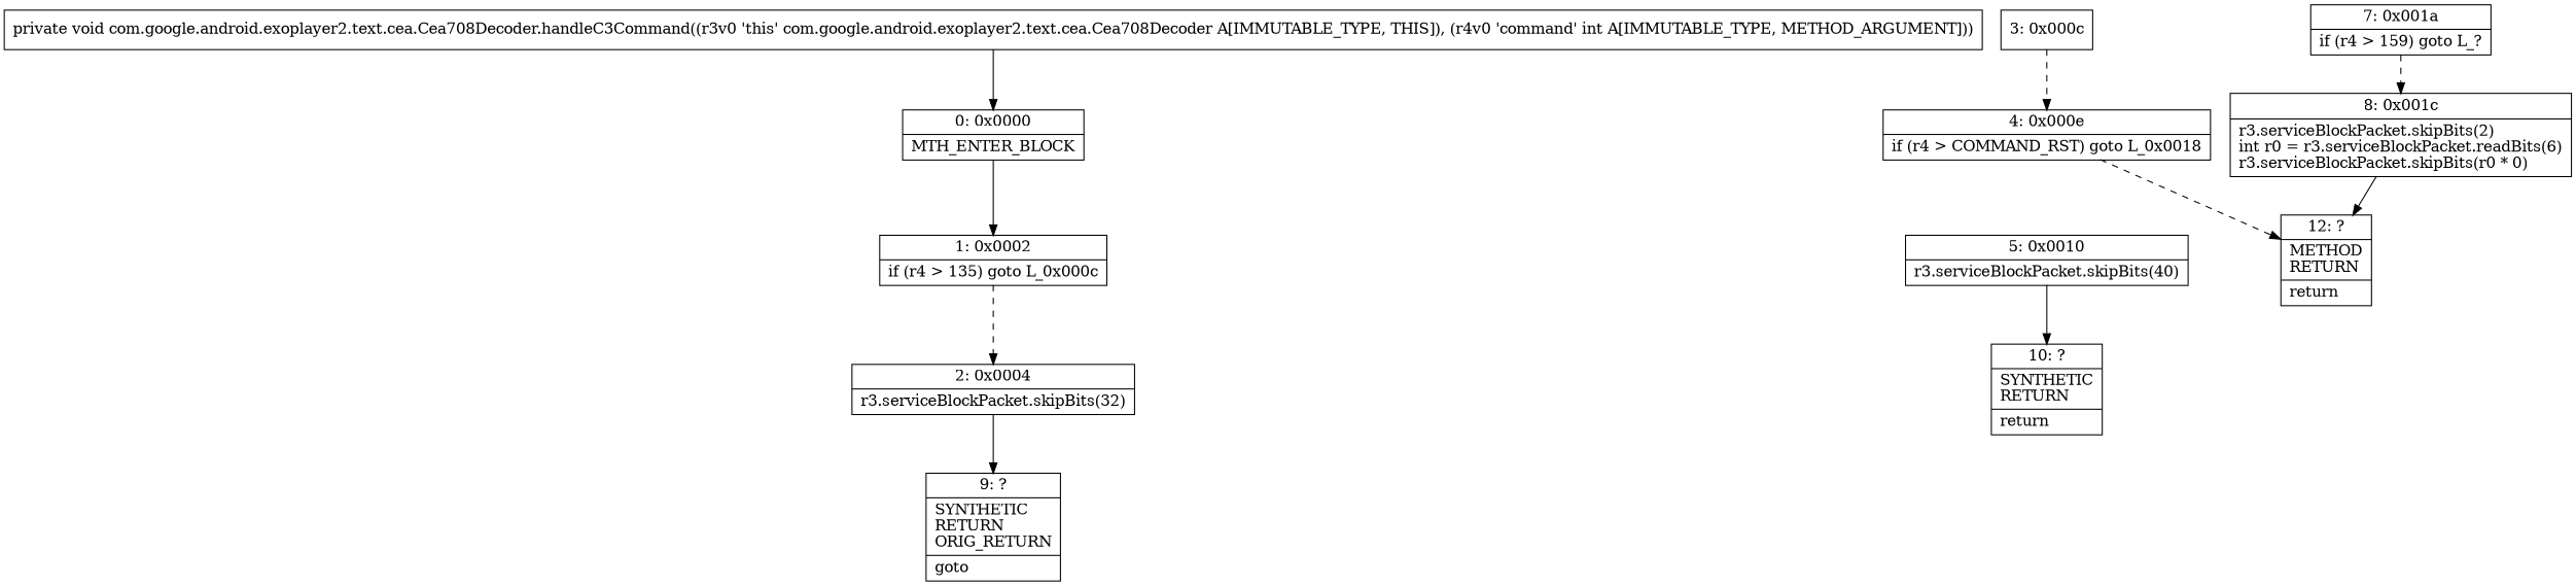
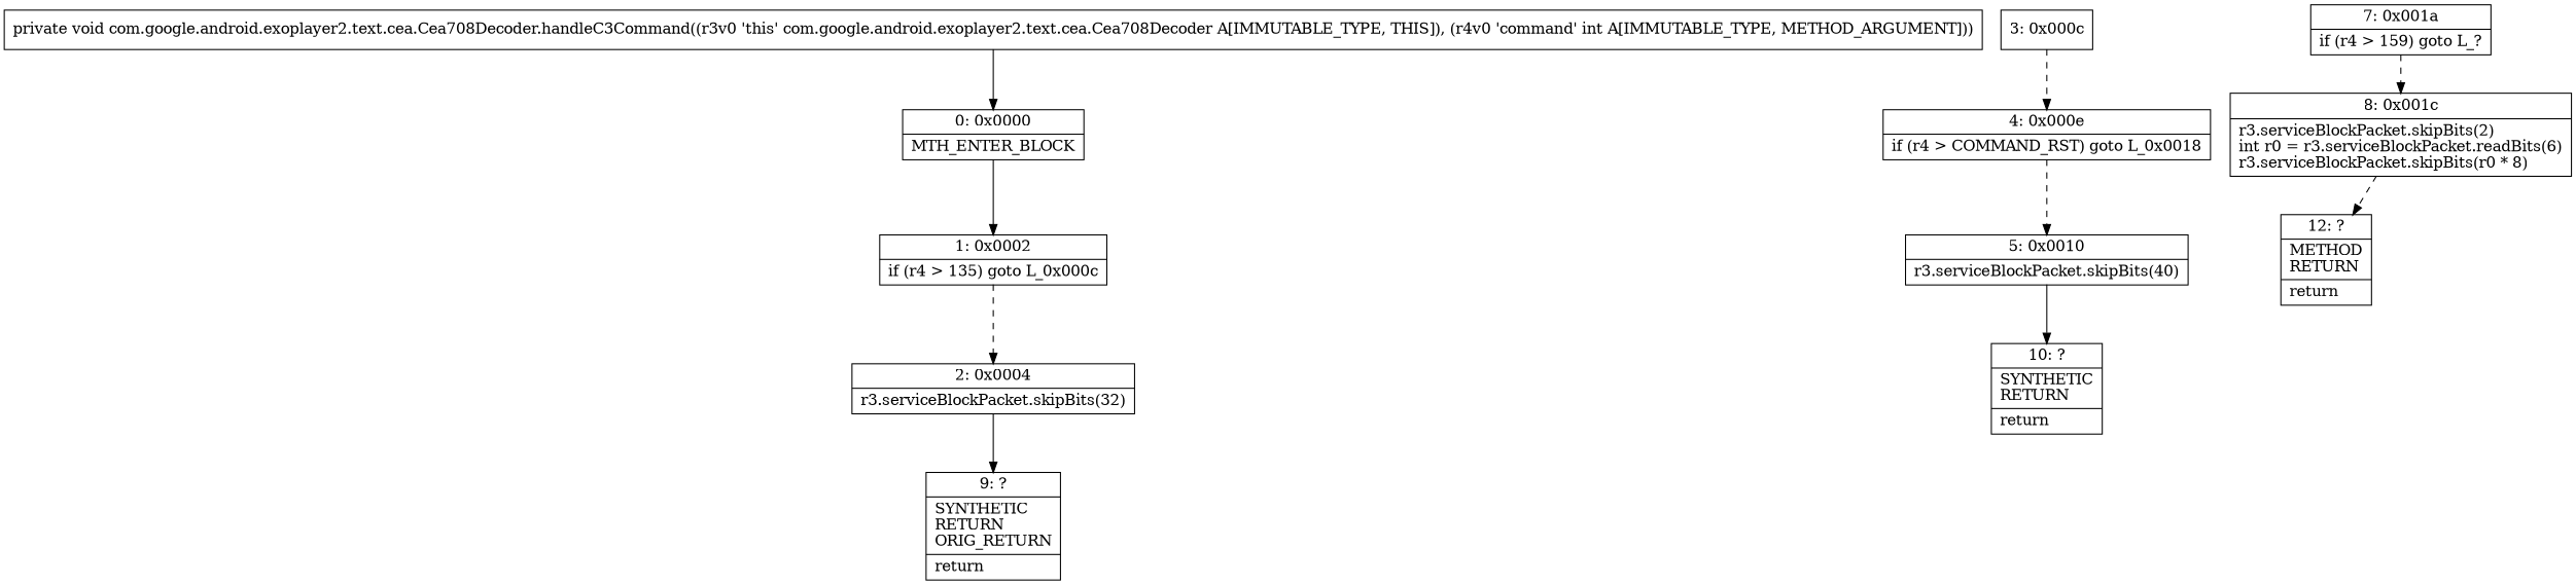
  digraph {
    node [shape=record]
    n1 [label="{0\:\ 0x0000|MTH_ENTER_BLOCK\l}"]
    n2 [label="{1\:\ 0x0002|if (r4 \> 135) goto L_0x000c\l}"]
    n3 [label="{2\:\ 0x0004|r3.serviceBlockPacket.skipBits(32)\l}"]
-   n4 [label="{9\:\ ?|SYNTHETIC\lRETURN\lORIG_RETURN\l|goto\l}"]
+   n4 [label="{9\:\ ?|SYNTHETIC\lRETURN\lORIG_RETURN\l|return\l}"]
    n5 [label="{3\:\ 0x000c}"]
    n6 [label="{4\:\ 0x000e|if (r4 \> COMMAND_RST) goto L_0x0018\l}"]
    n7 [label="{5\:\ 0x0010|r3.serviceBlockPacket.skipBits(40)\l}"]
    n8 [label="{10\:\ ?|SYNTHETIC\lRETURN\l|return\l}"]
    n9 [label="{7\:\ 0x001a|if (r4 \> 159) goto L_?\l}"]
-   n10 [label="{8\:\ 0x001c|r3.serviceBlockPacket.skipBits(2)\lint r0 = r3.serviceBlockPacket.readBits(6)\lr3.serviceBlockPacket.skipBits(r0 * 0)\l}"]
+   n10 [label="{8\:\ 0x001c|r3.serviceBlockPacket.skipBits(2)\lint r0 = r3.serviceBlockPacket.readBits(6)\lr3.serviceBlockPacket.skipBits(r0 * 8)\l}"]
    n11 [label="{12\:\ ?|METHOD\lRETURN\l|return\l}"]
    n12 [label="{private void com.google.android.exoplayer2.text.cea.Cea708Decoder.handleC3Command((r3v0 'this' com.google.android.exoplayer2.text.cea.Cea708Decoder A[IMMUTABLE_TYPE, THIS]), (r4v0 'command' int A[IMMUTABLE_TYPE, METHOD_ARGUMENT])) }"]
    n1 -> n2
    n2 -> n3 [style=dashed]
    n3 -> n4
    n5 -> n6 [style=dashed]
-   n6 -> n11 [style=dashed]
+   n6 -> n7 [style=dashed]
    n7 -> n8
    n9 -> n10 [style=dashed]
-   n10 -> n11
+   n10 -> n11 [style=dashed]
    n12 -> n1
  }
